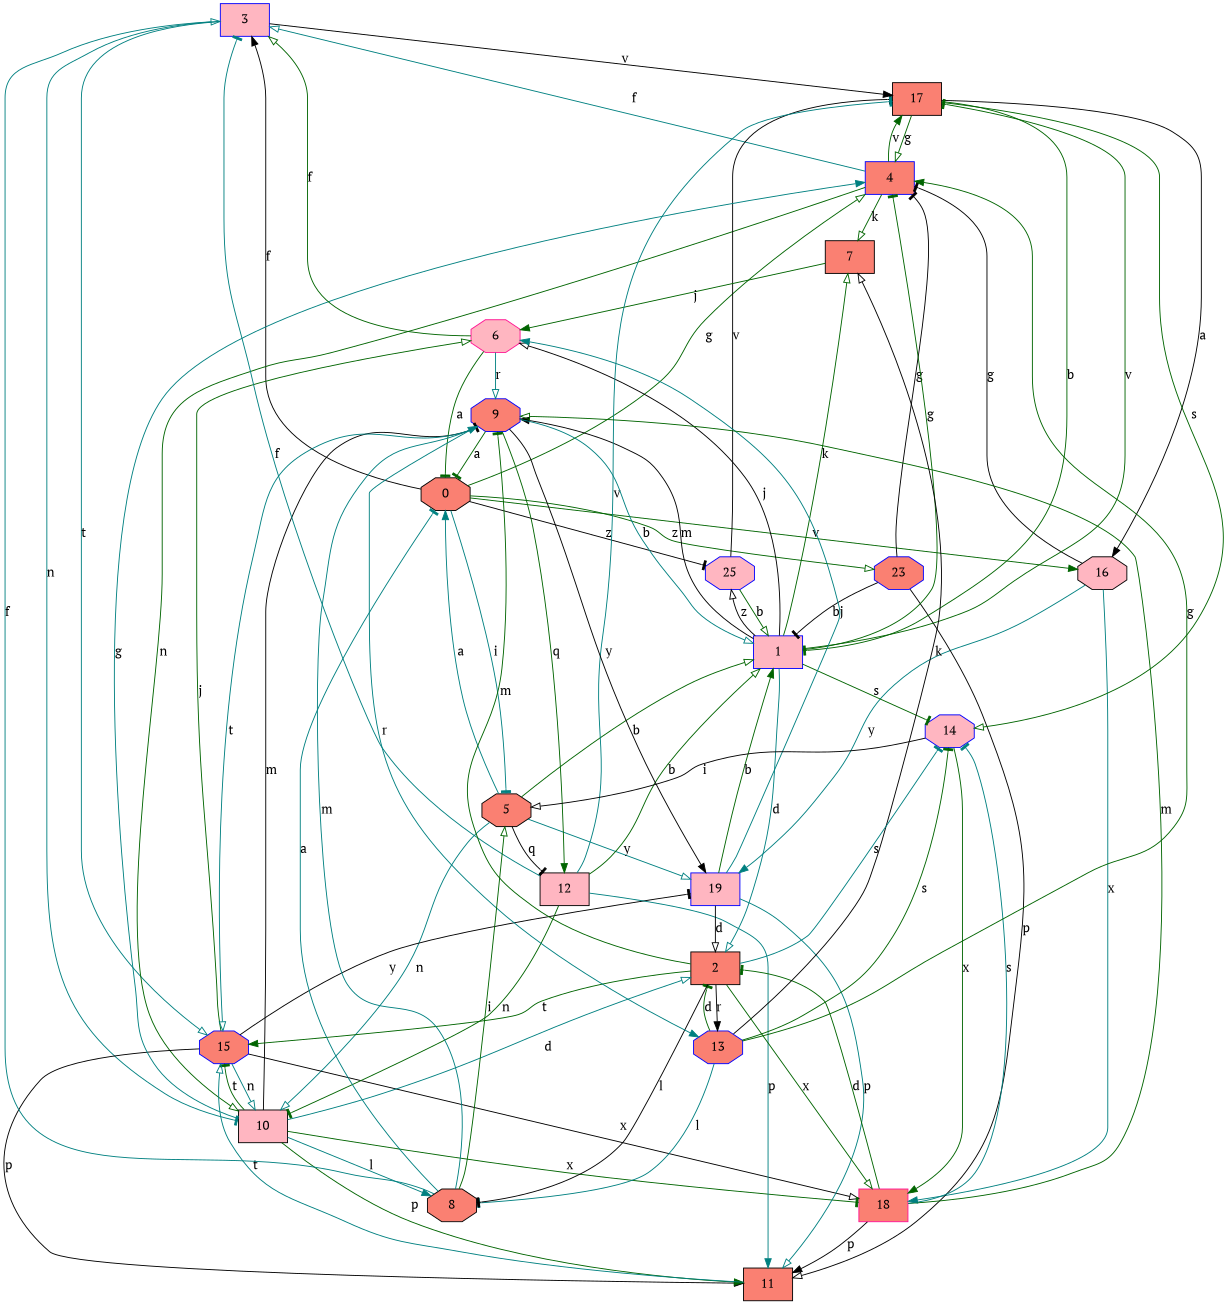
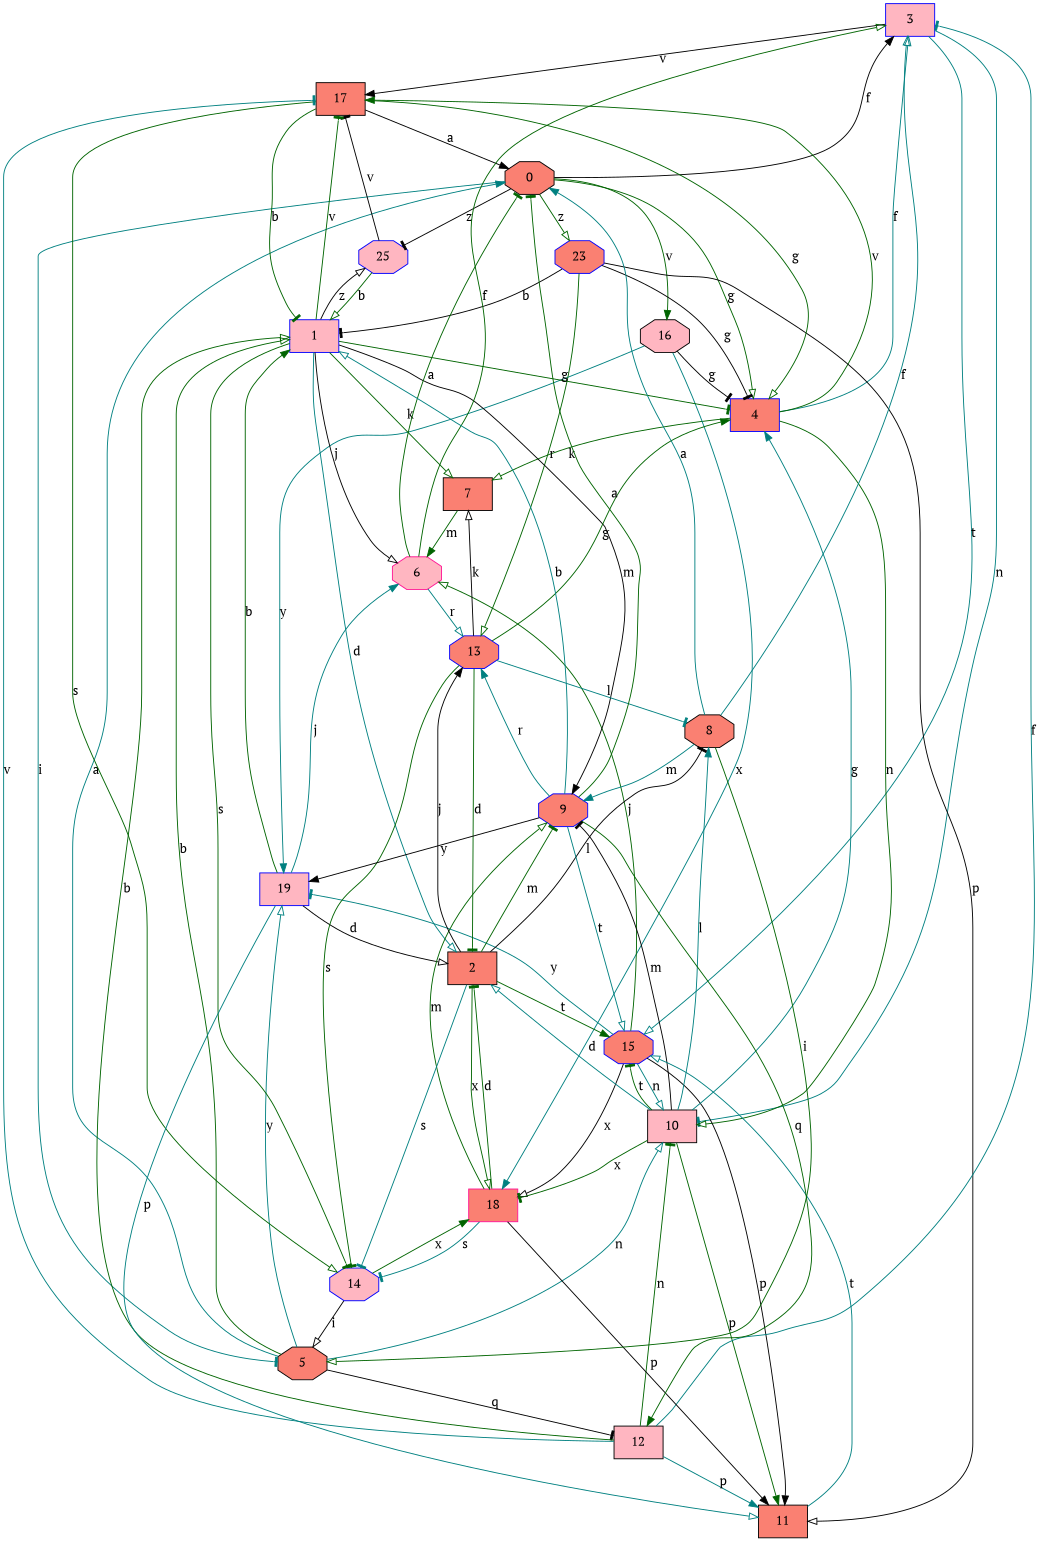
  strict digraph {
    fontname="PT Serif"
    node [color=blue fillcolor=salmon fontname="PT Serif" shape=box style=filled]
    edge [arrowhead=onormal color=darkgreen fontname="PT Serif"]
    3 [fillcolor=lightpink]
    0 [color=black shape=octagon]
    4
    5 [color=black shape=octagon]
    16 [color=black fillcolor=lightpink shape=octagon]
    23 [shape=octagon]
    25 [fillcolor=lightpink shape=octagon]
    17 [color=black]
    15 [shape=octagon]
    10 [color=black fillcolor=lightpink]
    7 [color=black]
    1 [fillcolor=lightpink]
    12 [color=black fillcolor=lightpink]
    19 [fillcolor=lightpink]
    18 [color=deeppink]
    13 [shape=octagon]
    11 [color=black]
    2 [color=black]
    6 [color=deeppink fillcolor=lightpink shape=octagon]
    9 [shape=octagon]
    14 [fillcolor=lightpink shape=octagon]
    8 [color=black shape=octagon]
    3 -> 17 [arrowhead=normal color=black label=v]
    3 -> 15 [color=teal label=t]
    3 -> 10 [arrowhead=tee color=teal label=n]
    0 -> 3 [arrowhead=normal color=black label=f]
    0 -> 4 [label=g]
    0 -> 5 [arrowhead=tee color=teal label=i]
    0 -> 16 [arrowhead=normal label=v]
    0 -> 23 [label=z]
    0 -> 25 [arrowhead=tee color=black label=z]
    4 -> 3 [color=teal label=f]
    4 -> 17 [arrowhead=normal label=v]
    4 -> 10 [label=n]
    4 -> 7 [label=k]
    5 -> 0 [arrowhead=normal color=teal label=a]
    5 -> 10 [color=teal label=n]
    5 -> 1 [label=b]
    5 -> 12 [arrowhead=tee color=black label=q]
    5 -> 19 [color=teal label=y]
    16 -> 4 [arrowhead=tee color=black label=g]
    16 -> 19 [arrowhead=normal color=teal label=y]
    16 -> 18 [arrowhead=normal color=teal label=x]
    23 -> 4 [arrowhead=tee color=black label=g]
    23 -> 1 [arrowhead=tee color=black label=b]
+   23 -> 13 [label=r]
    23 -> 11 [color=black label=p]
    25 -> 17 [arrowhead=tee color=black label=v]
    25 -> 1 [label=b]
-   17 -> 16 [arrowhead=normal color=black label=a]
+   17 -> 0 [arrowhead=normal color=black label=a]
    17 -> 4 [label=g]
    17 -> 1 [arrowhead=tee label=b]
    17 -> 14 [label=s]
    15 -> 10 [color=teal label=n]
-   15 -> 19 [arrowhead=tee color=black label=y]
+   15 -> 19 [arrowhead=tee color=teal label=y]
    15 -> 18 [color=black label=x]
    15 -> 11 [arrowhead=normal color=black label=p]
    15 -> 6 [label=j]
    10 -> 4 [arrowhead=normal color=teal label=g]
    10 -> 15 [arrowhead=tee label=t]
    10 -> 18 [arrowhead=tee label=x]
    10 -> 11 [arrowhead=normal label=p]
    10 -> 2 [color=teal label=d]
    10 -> 9 [arrowhead=tee color=black label=m]
    10 -> 8 [arrowhead=normal color=teal label=l]
-   7 -> 6 [arrowhead=normal label=j]
+   7 -> 6 [arrowhead=normal label=m]
    1 -> 4 [arrowhead=tee label=g]
    1 -> 25 [color=black label=z]
    1 -> 17 [arrowhead=tee label=v]
    1 -> 7 [label=k]
    1 -> 2 [color=teal label=d]
    1 -> 6 [color=black label=j]
    1 -> 9 [arrowhead=normal color=black label=m]
    1 -> 14 [arrowhead=tee label=s]
    12 -> 3 [arrowhead=tee color=teal label=f]
    12 -> 17 [arrowhead=tee color=teal label=v]
    12 -> 10 [arrowhead=tee label=n]
    12 -> 1 [label=b]
    12 -> 11 [arrowhead=normal color=teal label=p]
    19 -> 1 [arrowhead=normal label=b]
    19 -> 11 [color=teal label=p]
    19 -> 2 [color=black label=d]
    19 -> 6 [arrowhead=normal color=teal label=j]
    18 -> 11 [arrowhead=normal color=black label=p]
    18 -> 2 [arrowhead=tee label=d]
    18 -> 9 [label=m]
    18 -> 14 [arrowhead=tee color=teal label=s]
    13 -> 4 [arrowhead=normal label=g]
    13 -> 7 [color=black label=k]
    13 -> 2 [arrowhead=tee label=d]
    13 -> 14 [arrowhead=tee label=s]
    13 -> 8 [arrowhead=tee color=teal label=l]
    11 -> 15 [color=teal label=t]
    2 -> 15 [arrowhead=normal label=t]
    2 -> 18 [label=x]
-   2 -> 13 [arrowhead=normal color=black label=r]
+   2 -> 13 [arrowhead=normal color=black label=j]
    2 -> 9 [arrowhead=tee label=m]
    2 -> 14 [arrowhead=tee color=teal label=s]
    2 -> 8 [arrowhead=tee color=black label=l]
    6 -> 3 [label=f]
    6 -> 0 [arrowhead=tee label=a]
-   6 -> 9 [color=teal label=r]
+   6 -> 13 [color=teal label=r]
    9 -> 0 [arrowhead=tee label=a]
    9 -> 15 [color=teal label=t]
    9 -> 1 [color=teal label=b]
    9 -> 12 [arrowhead=normal label=q]
    9 -> 19 [arrowhead=normal color=black label=y]
    9 -> 13 [arrowhead=normal color=teal label=r]
    14 -> 5 [color=black label=i]
    14 -> 18 [arrowhead=normal label=x]
    8 -> 3 [color=teal label=f]
-   8 -> 0 [arrowhead=tee color=teal label=a]
+   8 -> 0 [arrowhead=normal color=teal label=a]
    8 -> 5 [label=i]
    8 -> 9 [arrowhead=normal color=teal label=m]
  }
